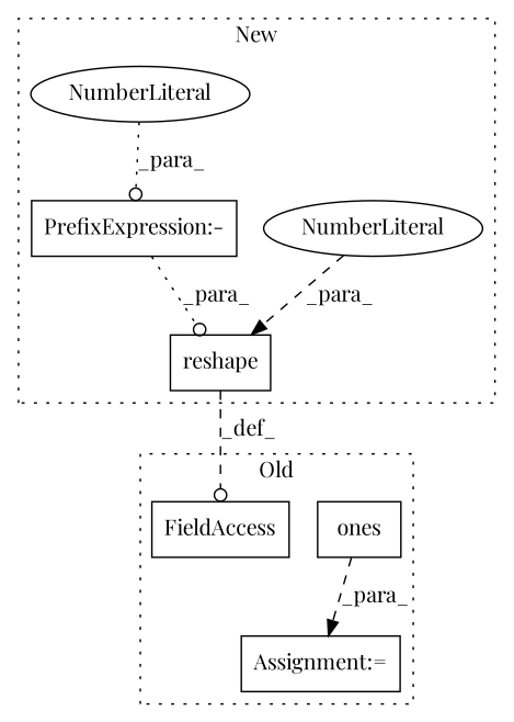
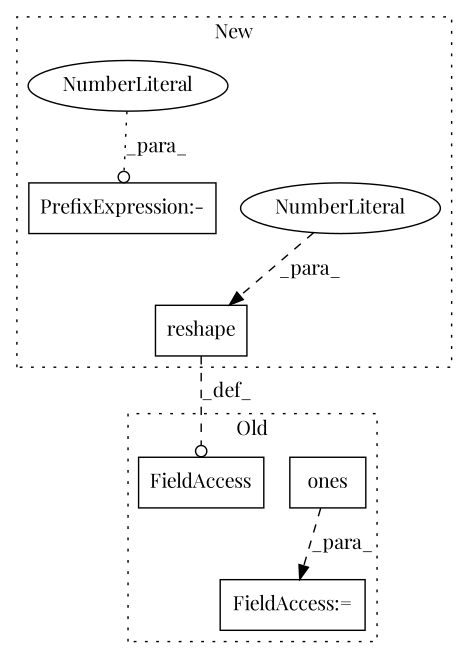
  digraph {
    fontname="Playfair Display"
    node [a=32 fontname="Playfair Display" l=1 shape=box]
    edge [arrowhead=odot fontname="Playfair Display" style=dashed]
    n1 [l="5,1" label=ones s="6612,6630"]
    n2 [a=22 l=27 label=FieldAccess s=6581]
-   n3 [a=7 label="Assignment:=" s=6608]
+   n3 [a=7 label="FieldAccess:=" s=6608]
    n4 [l="8,1" label=reshape s="5726,5738"]
    n5 [a=34 label=NumberLiteral s=5734 shape=ellipse]
    n6 [a=38 label="PrefixExpression:-" s=5736]
    n7 [a=34 label=NumberLiteral s=5737 shape=ellipse]
    subgraph cluster_1 {
      label=Old
      style=dotted
      n1
      n2
      n3
    }
    subgraph cluster_2 {
      label=New
      style=dotted
      n4
      n5
      n6
      n7
    }
    n1 -> n3 [arrowhead=normal label=_para_]
    n4 -> n2 [label=_def_]
    n5 -> n4 [arrowhead=normal label=_para_]
-   n6 -> n4 [label=_para_ style=dotted]
    n7 -> n6 [label=_para_ style=dotted]
  }
